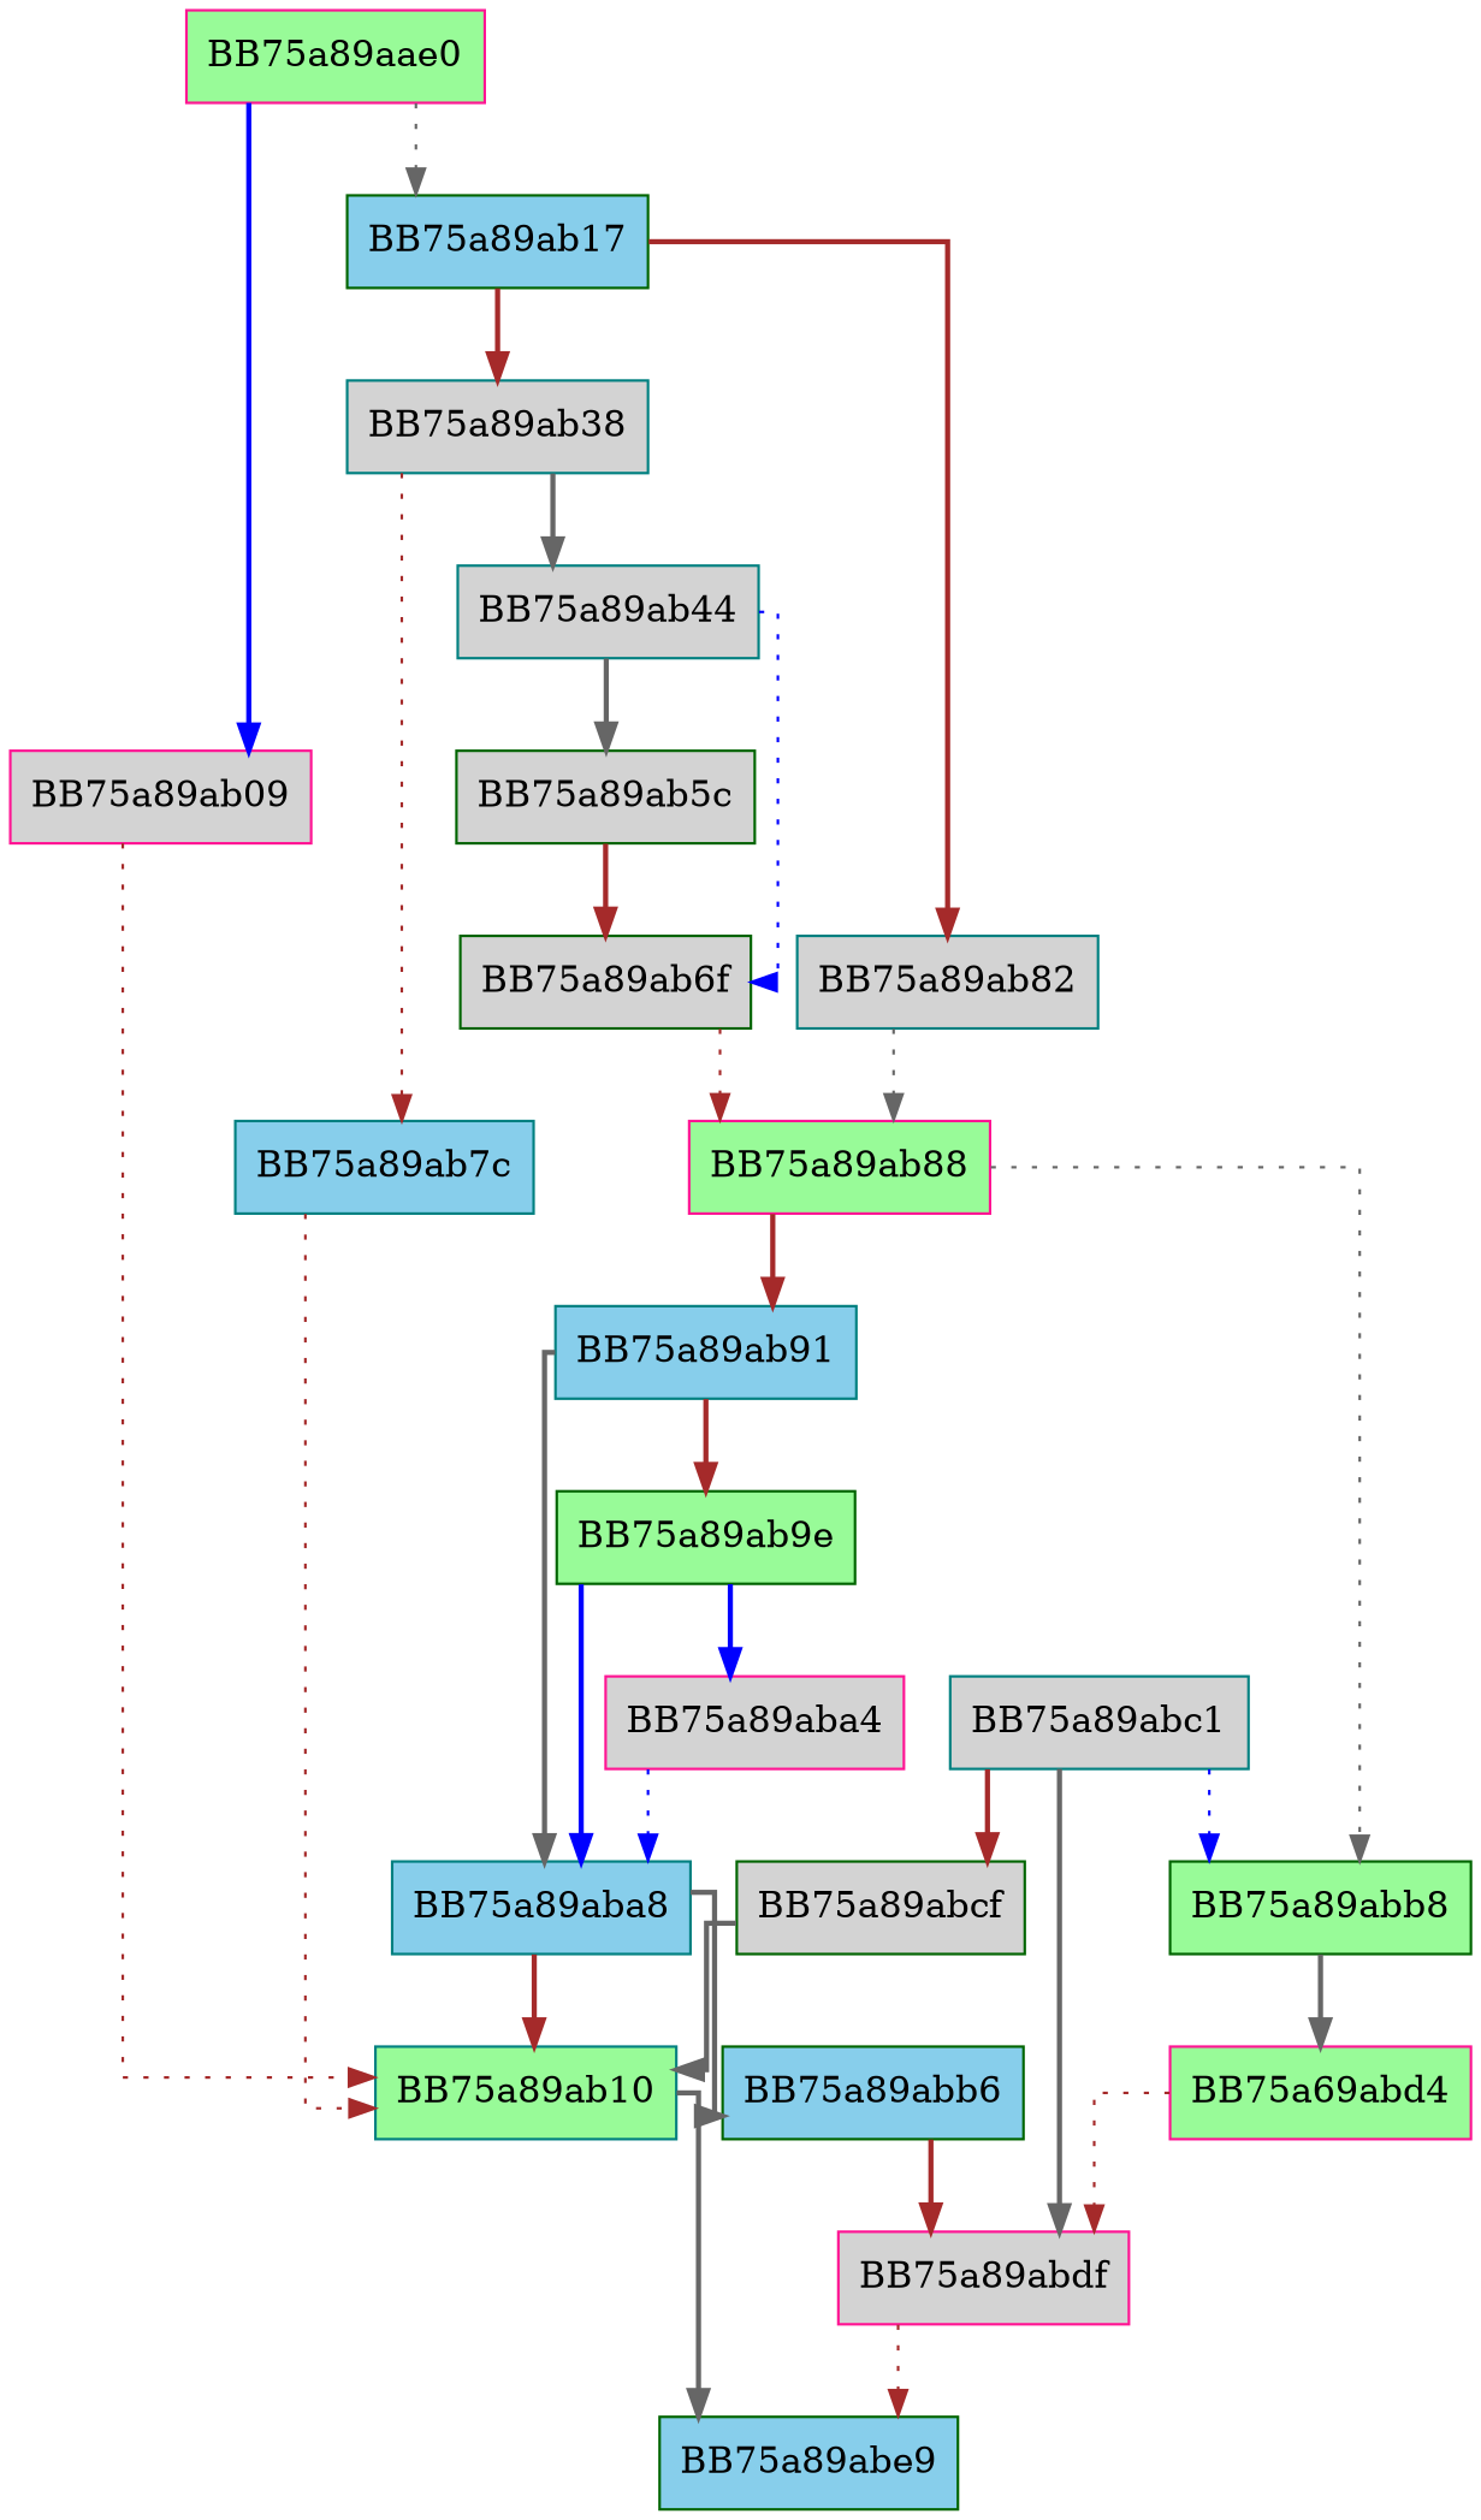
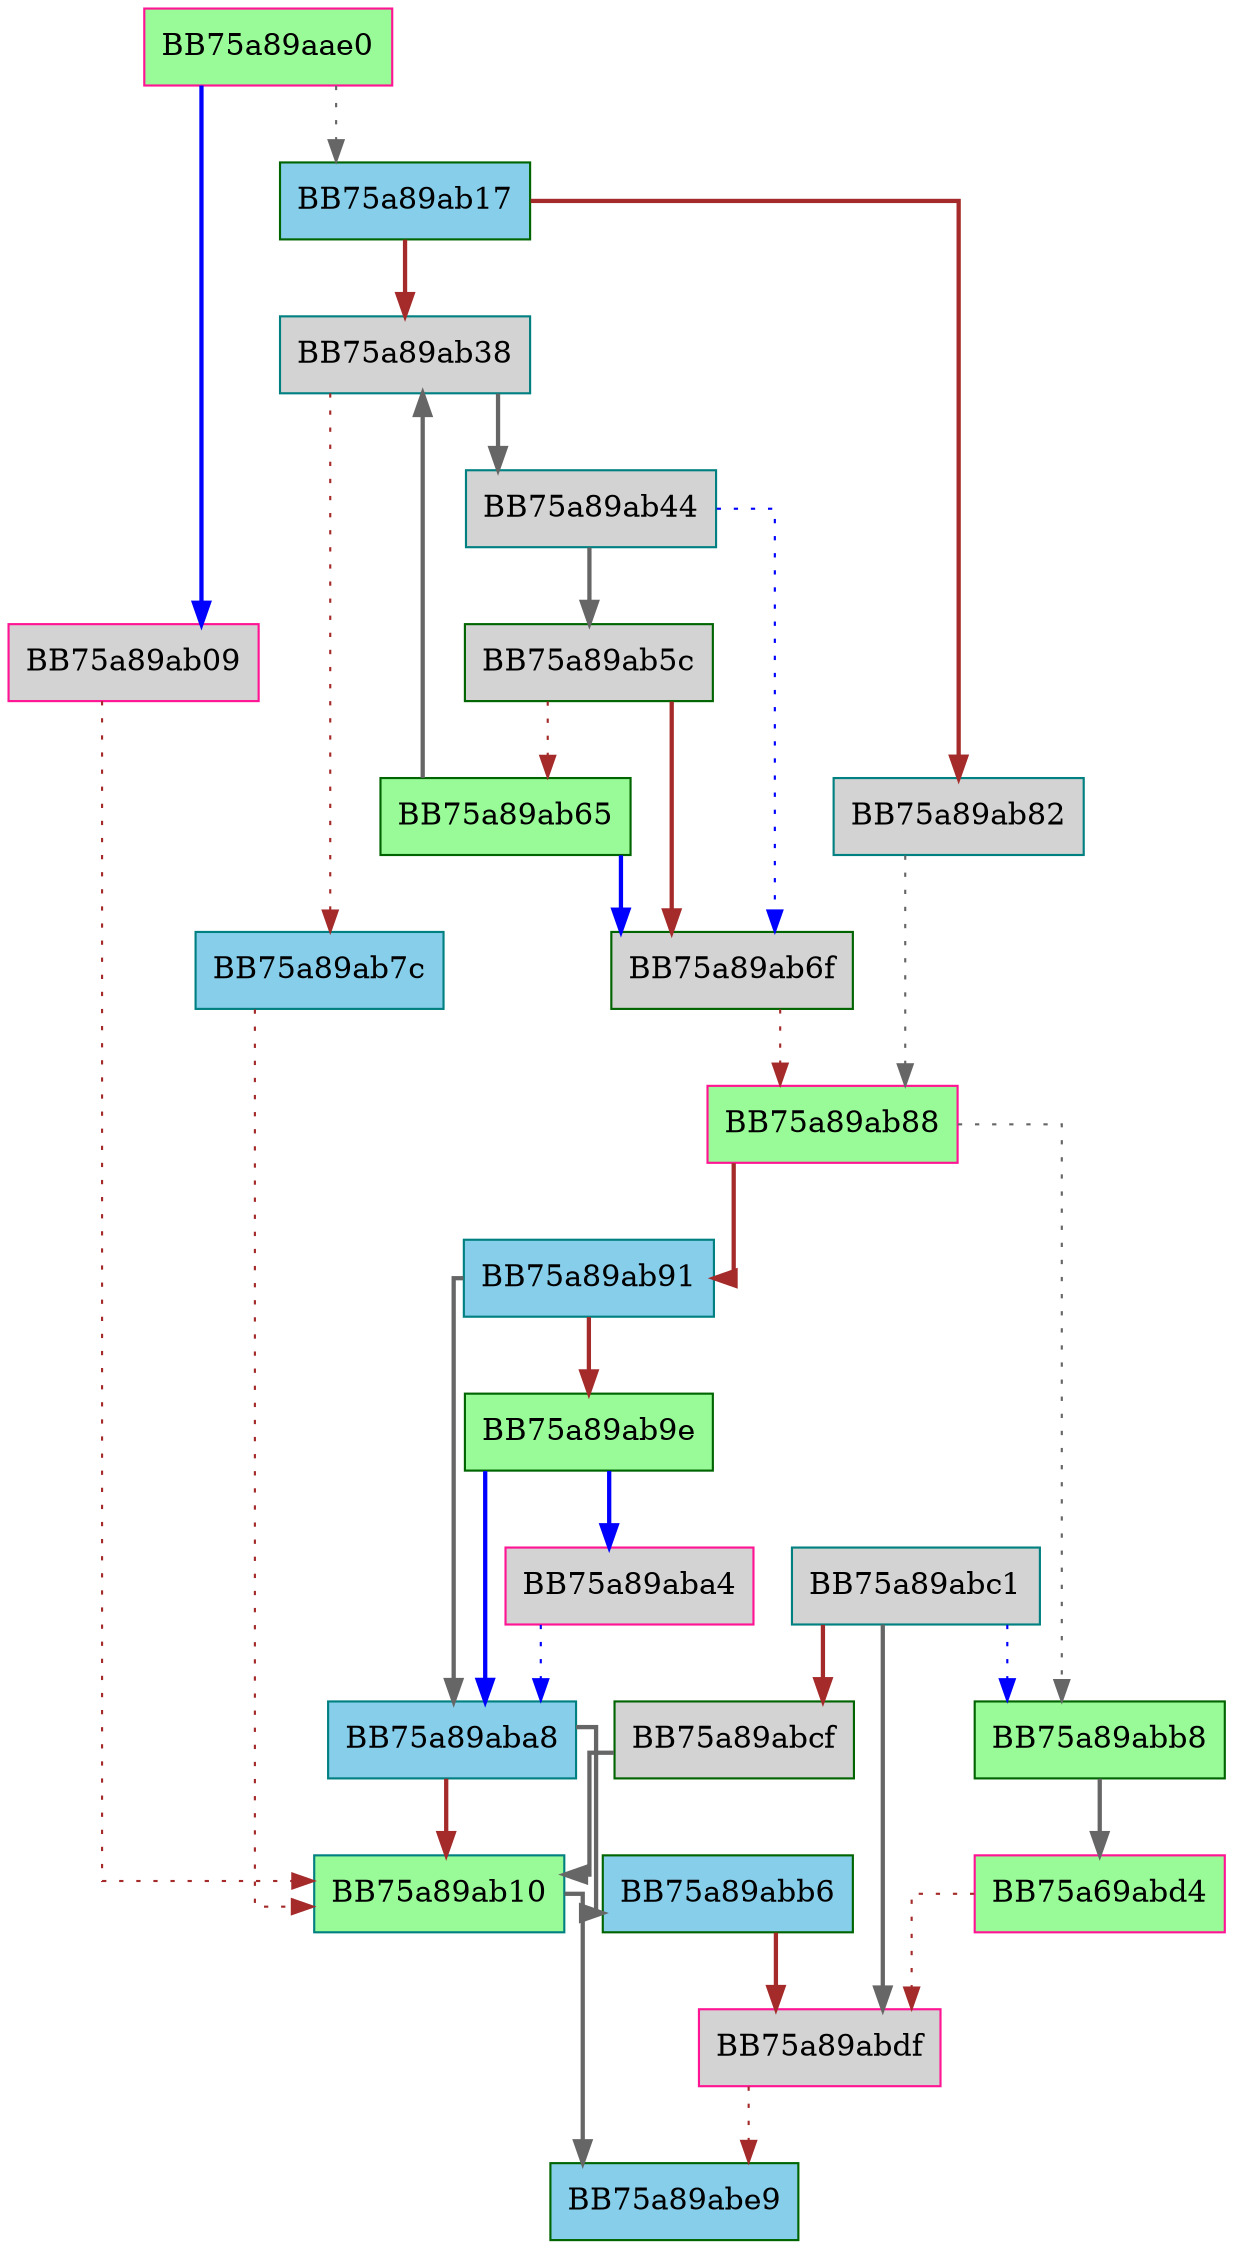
  digraph {
    splines=ortho
    node [color=darkgreen fillcolor=lightgrey shape=box style=filled]
    edge [color=brown style=bold]
    BB75a89aae0 [color=deeppink fillcolor=palegreen]
    BB75a89ab17 [fillcolor=skyblue]
    BB75a89ab09 [color=deeppink]
    BB75a89ab82 [color=teal]
    BB75a89ab38 [color=teal]
    BB75a89ab10 [color=teal fillcolor=palegreen]
    BB75a89ab88 [color=deeppink fillcolor=palegreen]
    BB75a89ab7c [color=teal fillcolor=skyblue]
    BB75a89ab44 [color=teal]
    BB75a89abe9 [fillcolor=skyblue]
    BB75a89abb8 [fillcolor=palegreen]
    BB75a89ab91 [color=teal fillcolor=skyblue]
    BB75a89ab6f
    BB75a89ab5c
+   BB75a89ab65 [fillcolor=palegreen]
    n16 [color=deeppink fillcolor=palegreen label=BB75a69abd4]
    BB75a89aba8 [color=teal fillcolor=skyblue]
    BB75a89ab9e [fillcolor=palegreen]
    BB75a89abdf [color=deeppink]
    BB75a89abc1 [color=teal]
    BB75a89abcf
    BB75a89abb6 [fillcolor=skyblue]
    BB75a89aba4 [color=deeppink]
    BB75a89aae0 -> BB75a89ab17 [color=gray40 style=dotted]
    BB75a89aae0 -> BB75a89ab09 [color=blue]
    BB75a89ab17 -> BB75a89ab82
    BB75a89ab17 -> BB75a89ab38
    BB75a89ab09 -> BB75a89ab10 [style=dotted]
    BB75a89ab82 -> BB75a89ab88 [color=gray40 style=dotted]
    BB75a89ab38 -> BB75a89ab7c [style=dotted]
    BB75a89ab38 -> BB75a89ab44 [color=gray40]
    BB75a89ab10 -> BB75a89abe9 [color=gray40]
    BB75a89ab88 -> BB75a89abb8 [color=gray40 style=dotted]
    BB75a89ab88 -> BB75a89ab91
    BB75a89ab7c -> BB75a89ab10 [style=dotted]
    BB75a89ab44 -> BB75a89ab6f [color=blue style=dotted]
    BB75a89ab44 -> BB75a89ab5c [color=gray40]
    BB75a89abb8 -> n16 [color=gray40]
    BB75a89ab91 -> BB75a89aba8 [color=gray40]
    BB75a89ab91 -> BB75a89ab9e
    BB75a89ab6f -> BB75a89ab88 [style=dotted]
    BB75a89ab5c -> BB75a89ab6f
+   BB75a89ab5c -> BB75a89ab65 [style=dotted]
+   BB75a89ab65 -> BB75a89ab38 [color=gray40]
+   BB75a89ab65 -> BB75a89ab6f [color=blue]
    n16 -> BB75a89abdf [style=dotted]
    BB75a89aba8 -> BB75a89ab10
    BB75a89aba8 -> BB75a89abb6 [color=gray40]
    BB75a89ab9e -> BB75a89aba8 [color=blue]
    BB75a89ab9e -> BB75a89aba4 [color=blue]
    BB75a89abdf -> BB75a89abe9 [style=dotted]
    BB75a89abc1 -> BB75a89abb8 [color=blue style=dotted]
    BB75a89abc1 -> BB75a89abdf [color=gray40]
    BB75a89abc1 -> BB75a89abcf
    BB75a89abcf -> BB75a89ab10 [color=gray40]
    BB75a89abb6 -> BB75a89abdf
    BB75a89aba4 -> BB75a89aba8 [color=blue style=dotted]
  }
